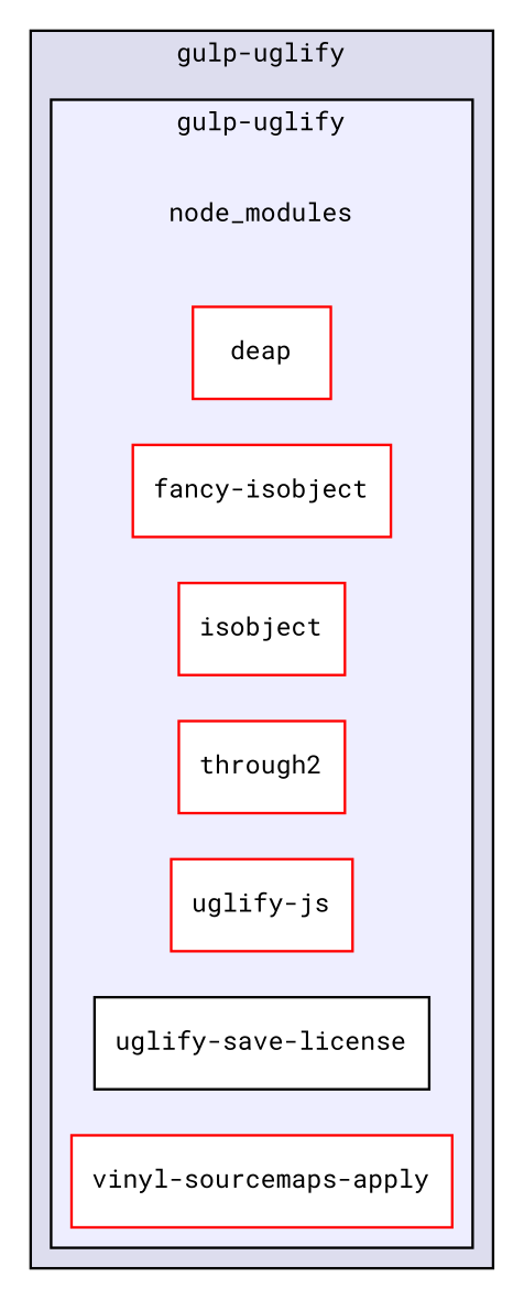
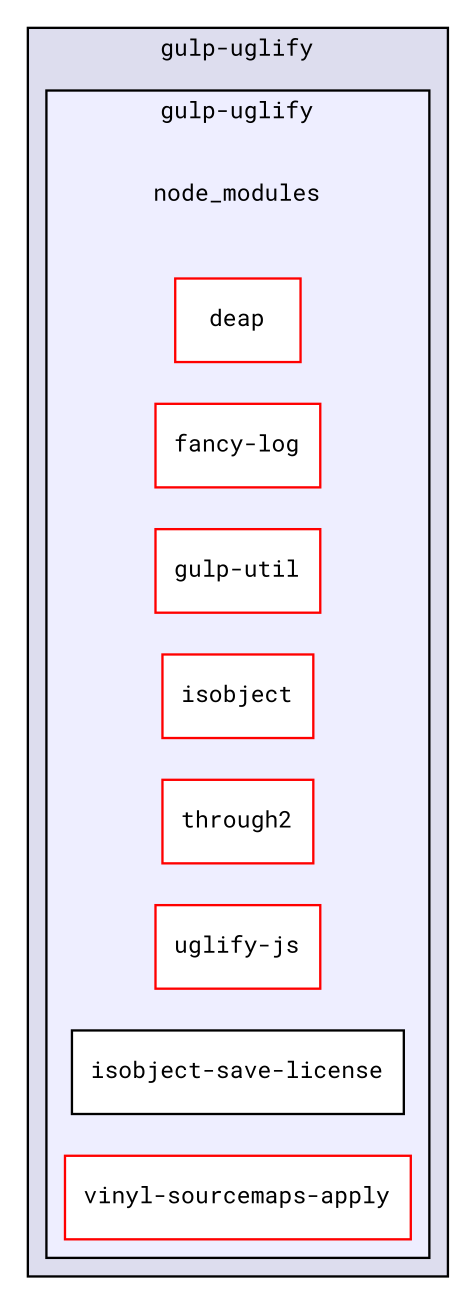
  digraph {
    compound=true
    rankdir=LR
    fontname="Roboto Mono"
    node [fontname="Roboto Mono" fontsize=10 shape=box color=red fillcolor=white style=filled]
    n1 [label=node_modules shape=plaintext color="" fillcolor="" style=""]
    n2 [label=deap]
-   n3 [label="fancy-isobject"]
+   n3 [label="fancy-log"]
+   n4 [label="gulp-util"]
    n5 [label=isobject]
    n6 [label=through2]
    n7 [label="uglify-js"]
-   n8 [color=black label="uglify-save-license"]
+   n8 [color=black label="isobject-save-license"]
    n9 [label="vinyl-sourcemaps-apply"]
    subgraph cluster_1 {
      bgcolor="#ddddee"
      fontsize=10
      label="gulp-uglify"
      pencolor=black
      subgraph cluster_2 {
        bgcolor="#eeeeff"
        fontsize=10
        pencolor=black
        n1
        n2
        n3
+       n4
        n5
        n6
        n7
        n8
        n9
      }
    }
  }
